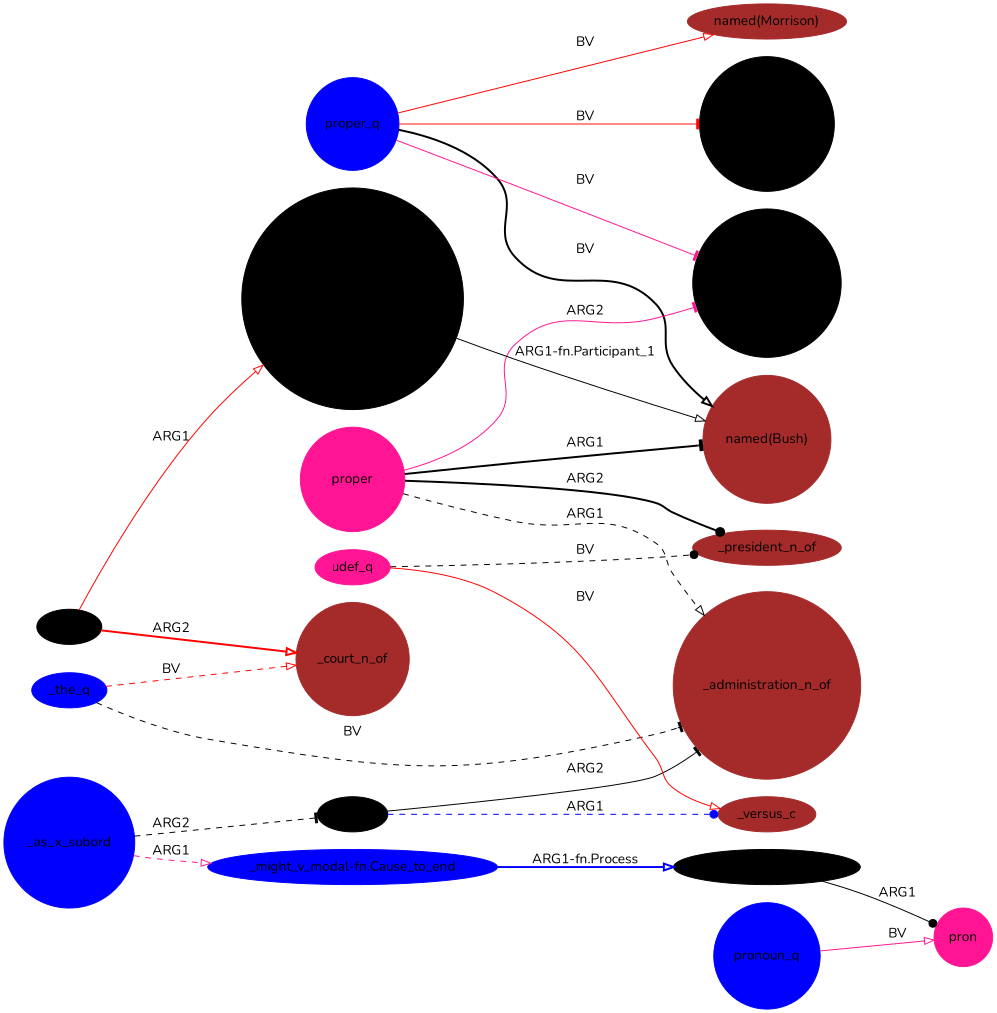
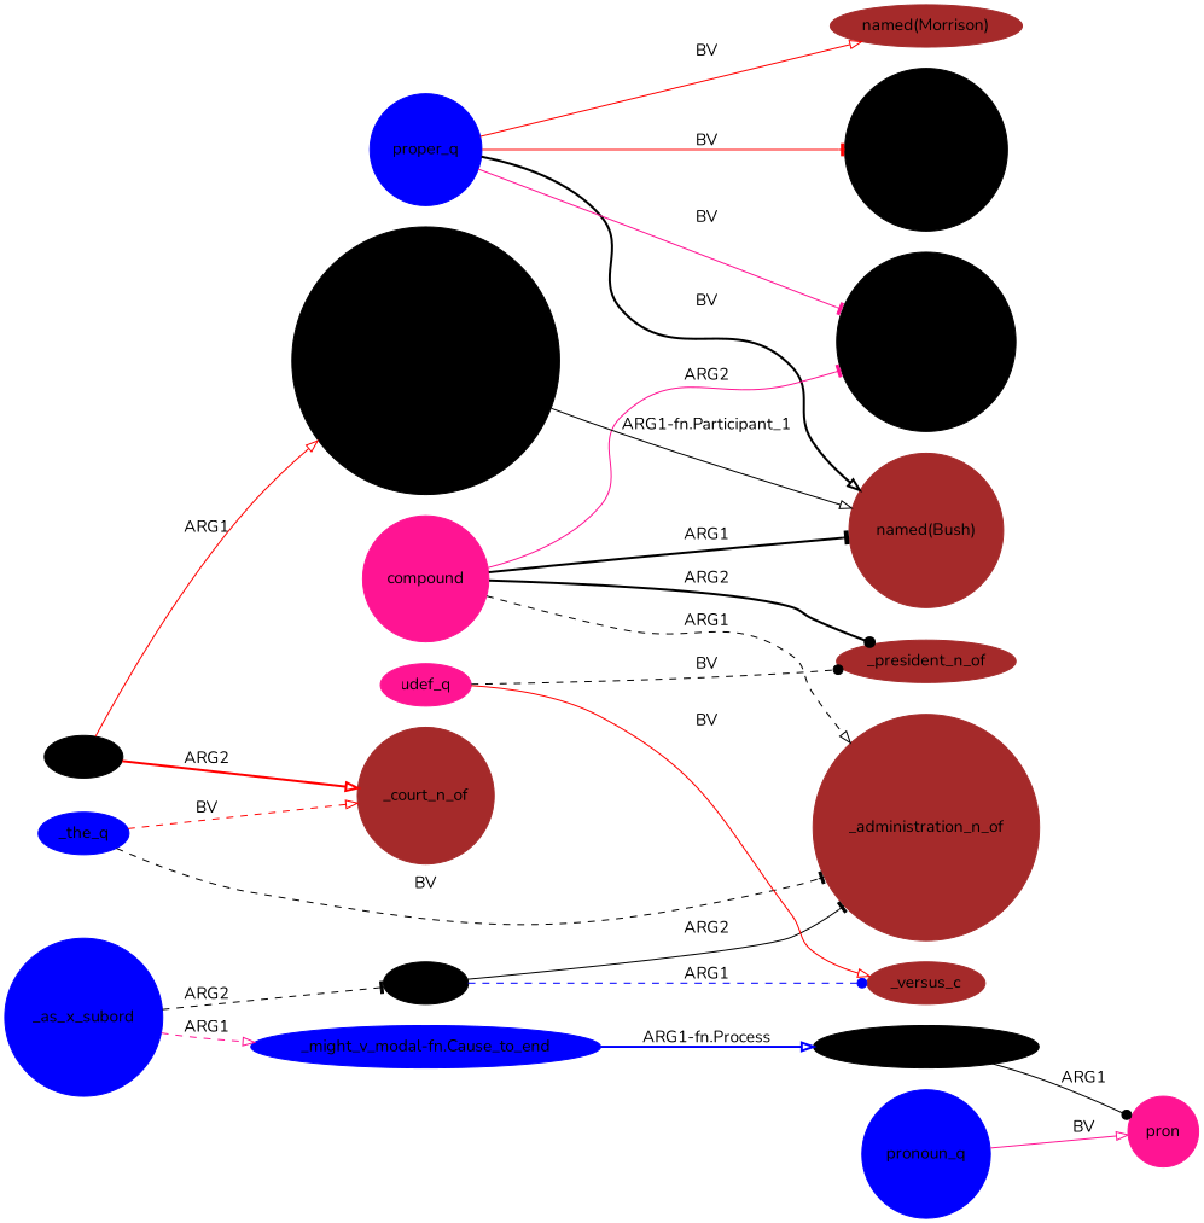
  digraph {
    fontname=Nunito
    rankdir=LR
    node [color=black fontname=Nunito shape=circle style=filled]
    edge [arrowhead=onormal color=black fontname=Nunito style=solid]
    proper_q [color=blue]
    "named(Olson)"
    "named(Bush)" [color=brown]
    "named(Reagan)"
    "named(Morrison)" [color=brown shape=ellipse]
-   compound [color=deeppink label=proper]
+   compound [color=deeppink]
    _president_n_of [color=brown shape=ellipse]
    _administration_n_of [color=brown]
    "_might_v_modal-fn.Cause_to_end" [color=blue shape=ellipse]
    _disappointing_a_for [shape=ellipse]
    pron [color=deeppink]
    _at_p [shape=ellipse]
    _court_n_of [color=brown]
    "_lose_v_1-fn.Competition"
    _as_x_subord [color=blue]
    _for_p [shape=ellipse]
    _versus_c [color=brown shape=ellipse]
    pronoun_q [color=blue]
    _the_q [color=blue shape=ellipse]
    udef_q [color=deeppink shape=ellipse]
    proper_q -> "named(Olson)" [arrowhead=tee color=red label=BV]
    proper_q -> "named(Bush)" [label=BV style=bold]
    proper_q -> "named(Reagan)" [arrowhead=tee color=deeppink label=BV]
    proper_q -> "named(Morrison)" [color=red label=BV]
    compound -> "named(Bush)" [arrowhead=tee label=ARG1 style=bold]
    compound -> "named(Reagan)" [arrowhead=tee color=deeppink label=ARG2]
    compound -> _president_n_of [arrowhead=dot label=ARG2 style=bold]
    compound -> _administration_n_of [label=ARG1 style=dashed]
    "_might_v_modal-fn.Cause_to_end" -> _disappointing_a_for [color=blue label="ARG1-fn.Process" style=bold]
    _disappointing_a_for -> pron [arrowhead=dot label=ARG1]
    _at_p -> _court_n_of [color=red label=ARG2 style=bold]
    _at_p -> "_lose_v_1-fn.Competition" [color=red label=ARG1]
    "_lose_v_1-fn.Competition" -> "named(Bush)" [label="ARG1-fn.Participant_1"]
    _as_x_subord -> "_might_v_modal-fn.Cause_to_end" [color=deeppink label=ARG1 style=dashed]
    _as_x_subord -> _for_p [arrowhead=tee label=ARG2 style=dashed]
    _for_p -> _administration_n_of [arrowhead=tee label=ARG2]
    _for_p -> _versus_c [arrowhead=dot color=blue label=ARG1 style=dashed]
    pronoun_q -> pron [color=deeppink label=BV]
    _the_q -> _administration_n_of [arrowhead=tee label=BV style=dashed]
    _the_q -> _court_n_of [color=red label=BV style=dashed]
    udef_q -> _president_n_of [arrowhead=dot label=BV style=dashed]
    udef_q -> _versus_c [color=red label=BV]
  }
